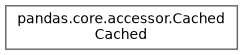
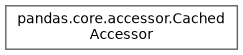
  digraph {
    rankdir=TB
-   n1 [color=grey40 fillcolor=white fontname=Helvetica fontsize=10 height=0.2 label="pandas.core.accessor.Cached\lCached" shape=box style=filled width=0.4]
+   n1 [color=grey40 fillcolor=white fontname=Helvetica fontsize=10 height=0.2 label="pandas.core.accessor.Cached\lAccessor" shape=box style=filled width=0.4]
  }
